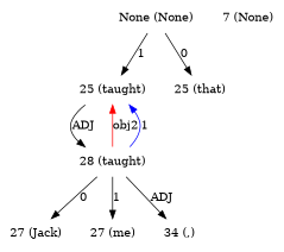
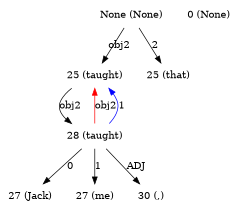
  digraph {
    node [color=blue shape=plaintext]
    edge [dir=forward]
    n1 [color=darkgreen label="None (None)"]
    n2 [label="25 (taught)"]
    n3 [color=black label="25 (that)"]
    n4 [color=darkgreen label="28 (taught)"]
    n5 [label="27 (Jack)"]
    n6 [label="27 (me)"]
-   n7 [color=black label="34 (,)"]
-   n8 [color=black label="7 (None)"]
-   n1 -> n2 [label=1]
-   n1 -> n3 [label=0]
-   n2 -> n4 [label=ADJ]
+   n7 [color=black label="30 (,)"]
+   n8 [color=black label="0 (None)"]
+   n1 -> n2 [label=obj2]
+   n1 -> n3 [label=2]
+   n2 -> n4 [label=obj2]
    n4 -> n2 [color=red label=obj2]
    n4 -> n2 [color=blue label=1]
    n4 -> n5 [label=0]
    n4 -> n6 [label=1]
    n4 -> n7 [label=ADJ]
  }
